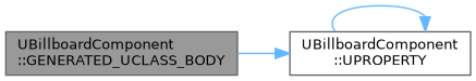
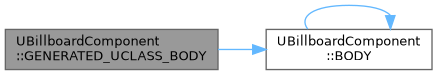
  digraph {
    rankdir=LR
    node [fontname=Helvetica fontsize=10 shape=box style=filled]
    edge [color=steelblue1 fontname=Helvetica fontsize=10 labelfontname=Helvetica labelfontsize=10 style=solid]
    n1 [color=gray40 fillcolor=grey60 fontcolor=black height=0.2 label="UBillboardComponent\l::GENERATED_UCLASS_BODY" width=0.4]
-   n2 [color=grey40 fillcolor=white height=0.2 label="UBillboardComponent\l::UPROPERTY" width=0.4]
+   n2 [color=grey40 fillcolor=white height=0.2 label="UBillboardComponent\l::BODY" width=0.4]
    n1 -> n2
    n2 -> n2
  }
